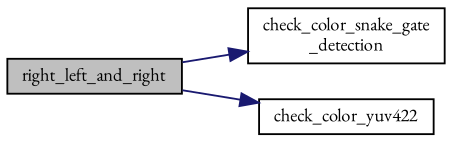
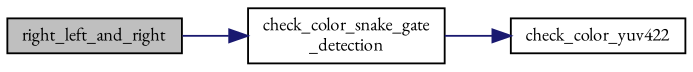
  digraph {
    fontname="EB Garamond"
    rankdir=LR
    node [color=black fillcolor=white fontname="EB Garamond" fontsize=10 shape=record style=filled]
    edge [color=midnightblue fontname="EB Garamond" fontsize=10 labelfontname=FreeSans labelfontsize=10 style=solid]
    n1 [fillcolor=grey75 fontcolor=black height=0.2 label=right_left_and_right width=0.4]
    n2 [height=0.2 label="check_color_snake_gate\l_detection" width=0.4]
    n3 [height=0.2 label=check_color_yuv422 width=0.4]
    n1 -> n2
-   n1 -> n3
+   n2 -> n3
  }
